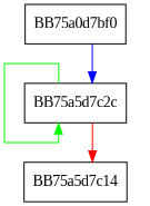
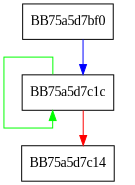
  digraph {
    fontname="Liberation Serif"
    splines=ortho
    node [fontname="Liberation Serif" shape=box]
    edge [fontname="Liberation Serif"]
-   BB75a5d7bf0 [label=BB75a0d7bf0]
-   BB75a5d7c1c [label=BB75a5d7c2c]
+   BB75a5d7bf0
+   BB75a5d7c1c
    n3 [label=BB75a5d7c14]
    BB75a5d7bf0 -> BB75a5d7c1c [color=blue]
    BB75a5d7c1c -> BB75a5d7c1c [color=green]
    BB75a5d7c1c -> n3 [color=red]
  }
